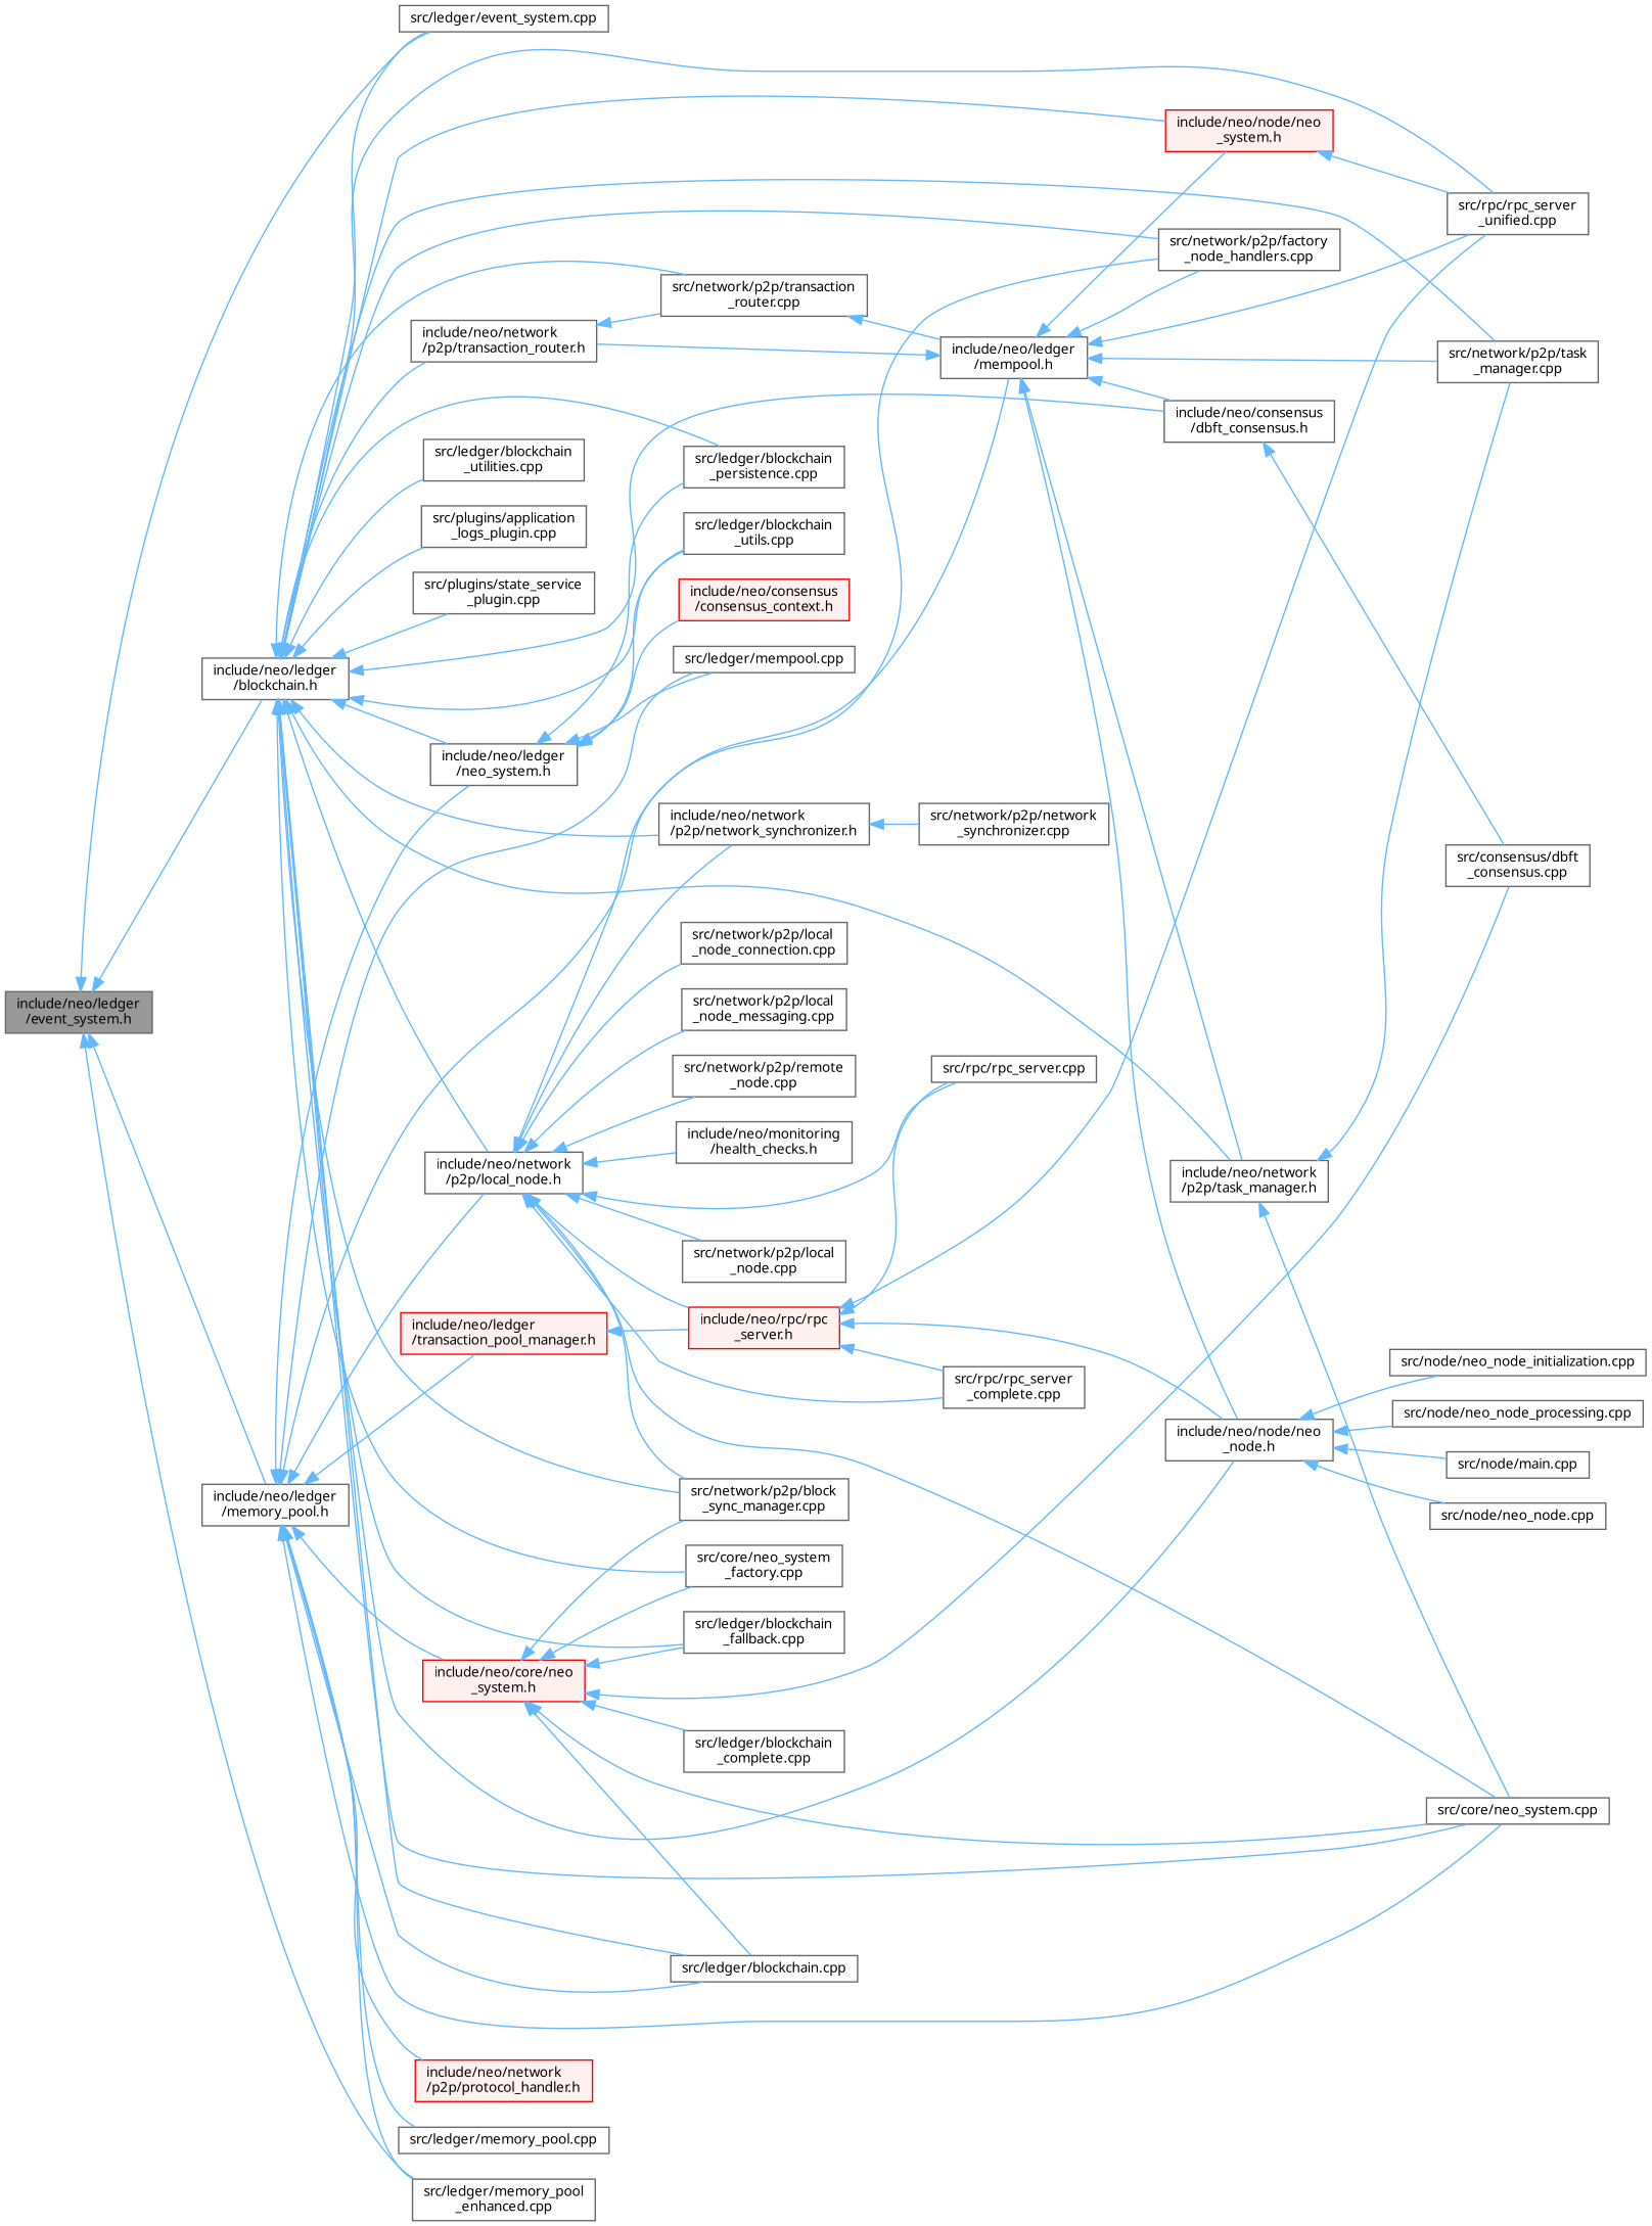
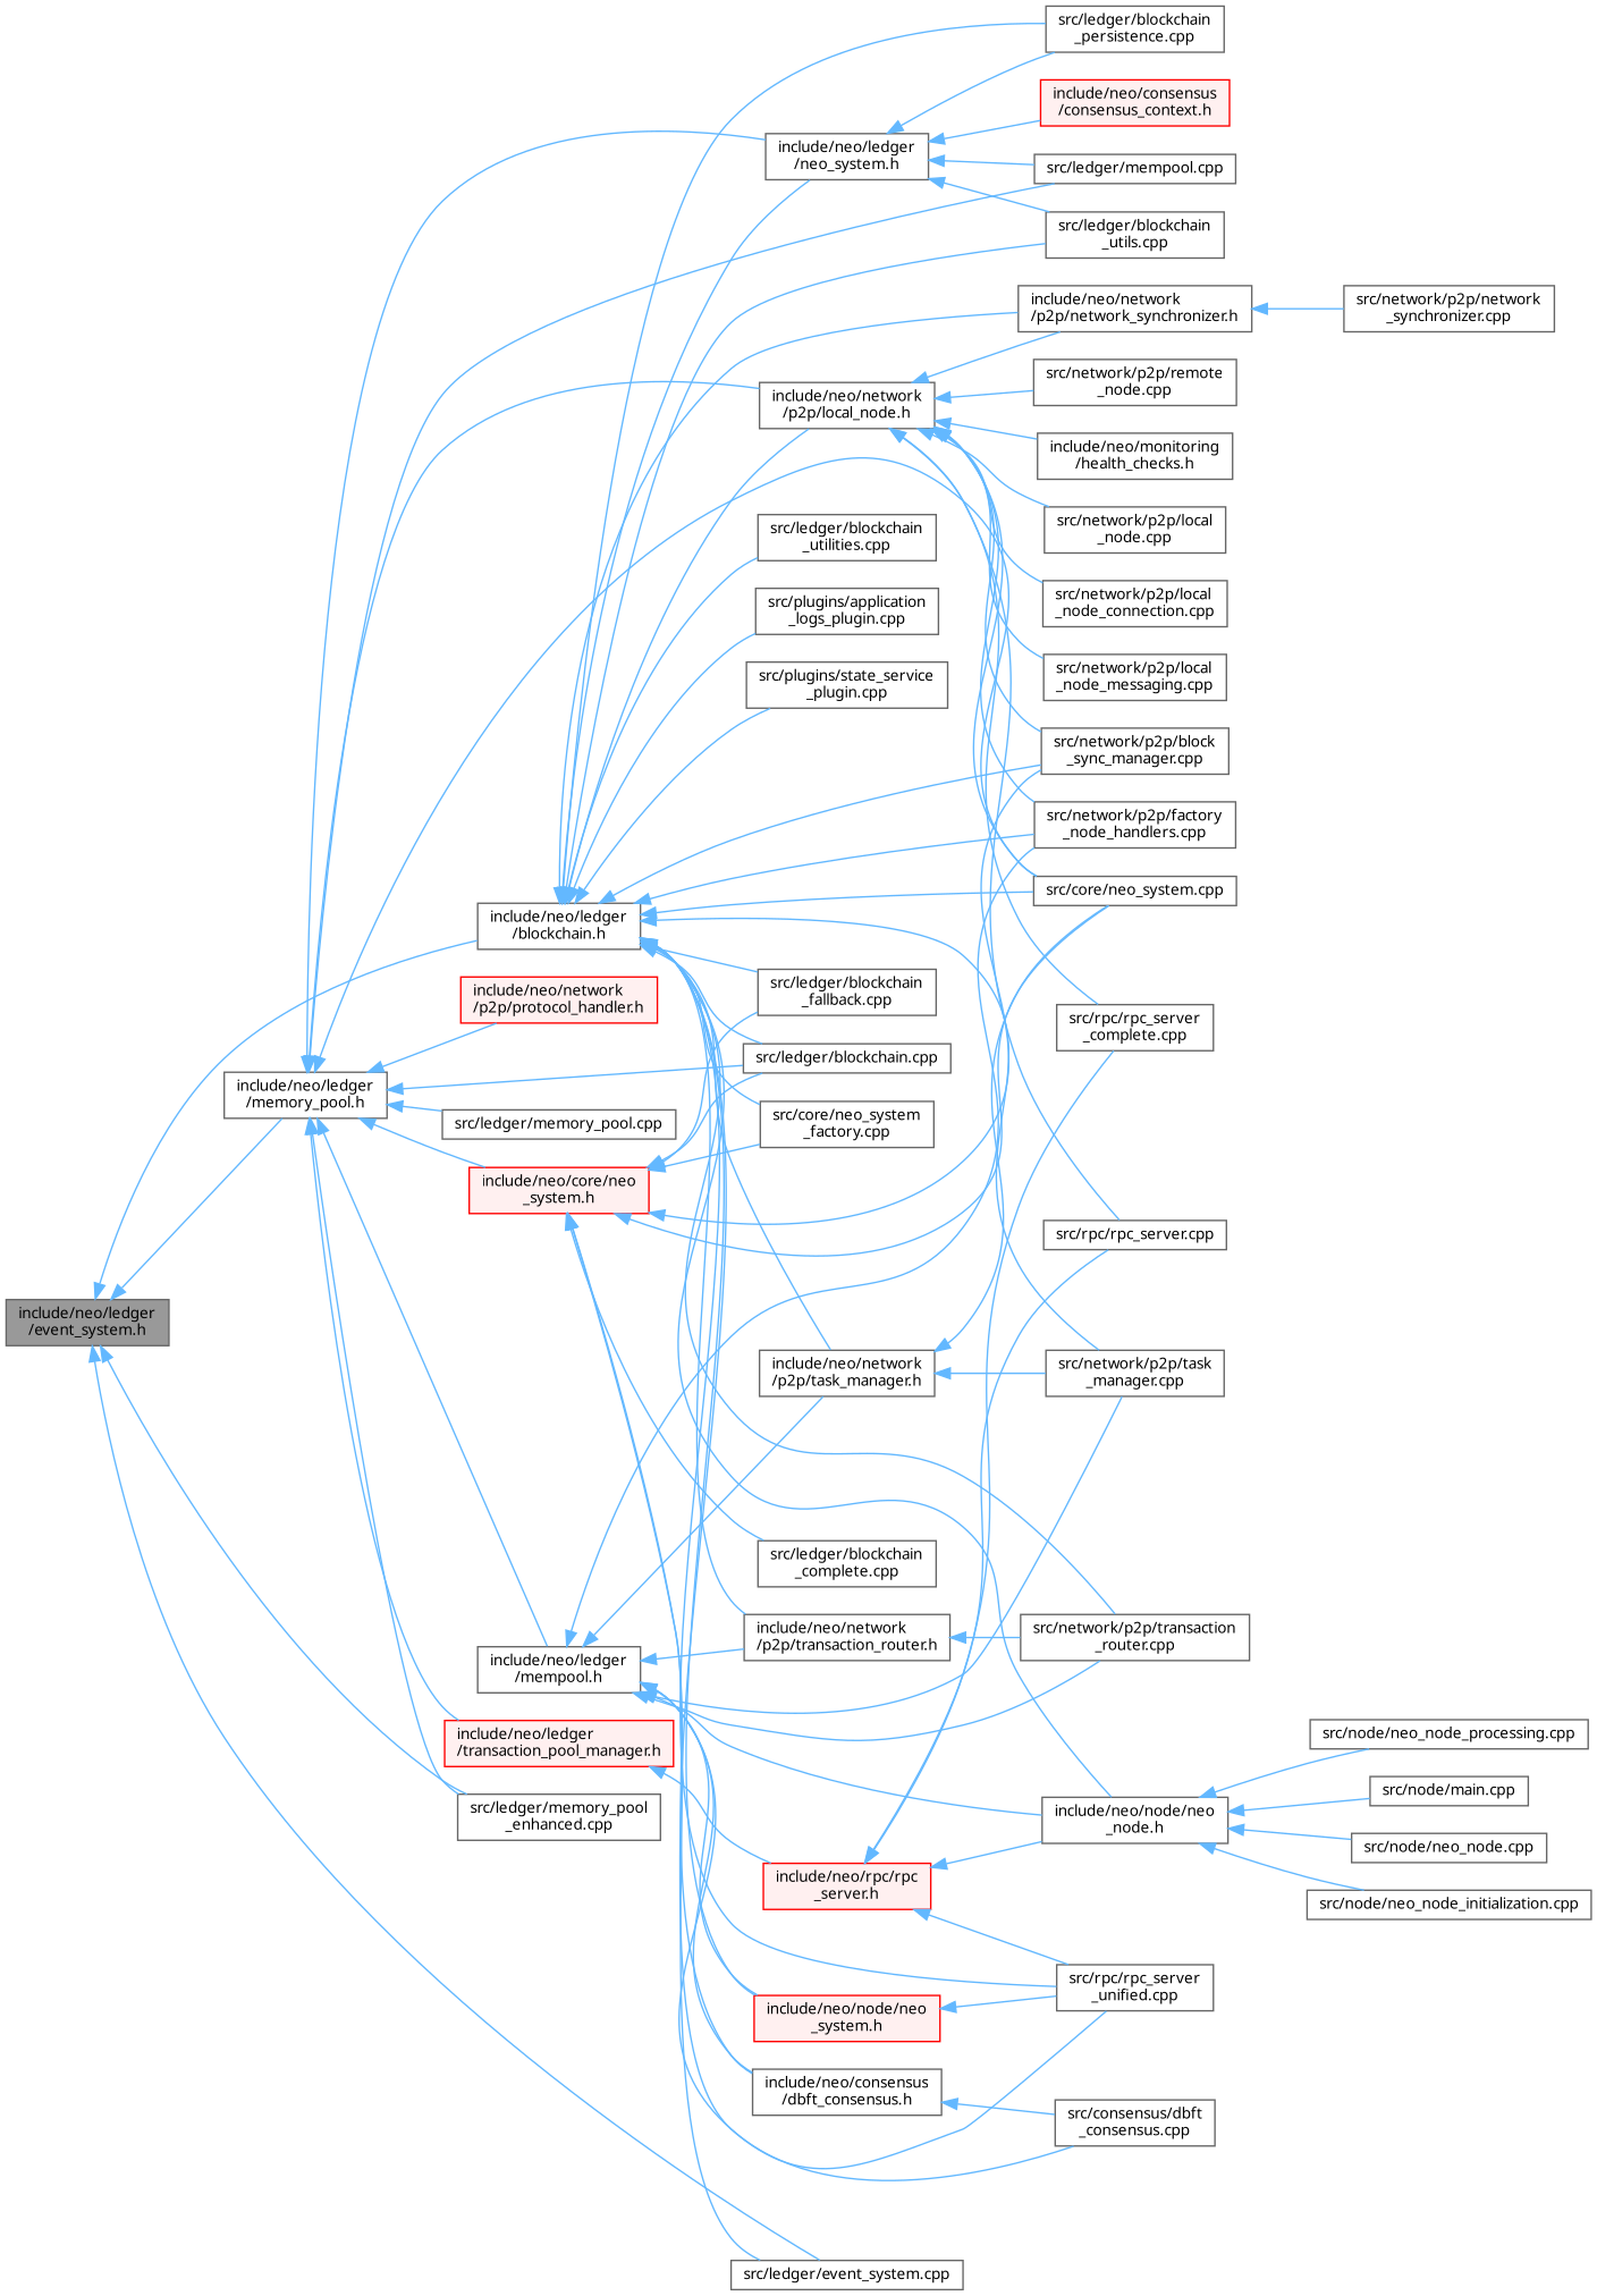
  digraph {
    fontname="Noto Sans"
    rankdir=LR
    node [color=grey40 fillcolor=white fontname="Noto Sans" fontsize=10 shape=box style=filled]
    edge [color=steelblue1 dir=back fontname="Noto Sans" fontsize=10 labelfontname=Helvetica labelfontsize=10 style=solid]
    n1 [color=gray40 fillcolor=grey60 fontcolor=black height=0.2 label="include/neo/ledger\l/event_system.h" width=0.4]
    n2 [height=0.2 label="include/neo/ledger\l/blockchain.h" width=0.4]
    n3 [height=0.2 label="include/neo/ledger\l/memory_pool.h" width=0.4]
    n4 [height=0.2 label="src/ledger/event_system.cpp" width=0.4]
    n5 [height=0.2 label="src/ledger/memory_pool\l_enhanced.cpp" width=0.4]
    n6 [height=0.2 label="include/neo/consensus\l/dbft_consensus.h" width=0.4]
    n7 [height=0.2 label="include/neo/ledger\l/neo_system.h" width=0.4]
    n8 [height=0.2 label="src/ledger/blockchain\l_persistence.cpp" width=0.4]
    n9 [height=0.2 label="src/ledger/blockchain\l_utils.cpp" width=0.4]
    n10 [height=0.2 label="include/neo/network\l/p2p/local_node.h" width=0.4]
    n11 [height=0.2 label="include/neo/network\l/p2p/network_synchronizer.h" width=0.4]
    n12 [height=0.2 label="include/neo/node/neo\l_node.h" width=0.4]
    n13 [height=0.2 label="src/rpc/rpc_server\l_unified.cpp" width=0.4]
    n14 [height=0.2 label="src/core/neo_system.cpp" width=0.4]
    n15 [height=0.2 label="src/network/p2p/block\l_sync_manager.cpp" width=0.4]
    n16 [height=0.2 label="src/network/p2p/factory\l_node_handlers.cpp" width=0.4]
    n17 [height=0.2 label="include/neo/network\l/p2p/task_manager.h" width=0.4]
    n18 [height=0.2 label="src/network/p2p/task\l_manager.cpp" width=0.4]
    n19 [height=0.2 label="include/neo/network\l/p2p/transaction_router.h" width=0.4]
    n20 [height=0.2 label="src/network/p2p/transaction\l_router.cpp" width=0.4]
    n21 [color=red fillcolor="#FFF0F0" height=0.2 label="include/neo/node/neo\l_system.h" width=0.4]
    n22 [height=0.2 label="src/core/neo_system\l_factory.cpp" width=0.4]
    n23 [height=0.2 label="src/ledger/blockchain.cpp" width=0.4]
    n24 [height=0.2 label="src/ledger/blockchain\l_fallback.cpp" width=0.4]
    n25 [height=0.2 label="src/ledger/blockchain\l_utilities.cpp" width=0.4]
    n26 [height=0.2 label="src/plugins/application\l_logs_plugin.cpp" width=0.4]
    n27 [height=0.2 label="src/plugins/state_service\l_plugin.cpp" width=0.4]
    n28 [height=0.2 label="src/ledger/mempool.cpp" width=0.4]
    n29 [color=red fillcolor="#FFF0F0" height=0.2 label="include/neo/core/neo\l_system.h" width=0.4]
    n30 [height=0.2 label="include/neo/ledger\l/mempool.h" width=0.4]
    n31 [color=red fillcolor="#FFF0F0" height=0.2 label="include/neo/ledger\l/transaction_pool_manager.h" width=0.4]
    n32 [color=red fillcolor="#FFF0F0" height=0.2 label="include/neo/network\l/p2p/protocol_handler.h" width=0.4]
    n33 [height=0.2 label="src/ledger/memory_pool.cpp" width=0.4]
    n34 [height=0.2 label="src/consensus/dbft\l_consensus.cpp" width=0.4]
    n35 [color=red fillcolor="#FFF0F0" height=0.2 label="include/neo/consensus\l/consensus_context.h" width=0.4]
    n36 [height=0.2 label="include/neo/monitoring\l/health_checks.h" width=0.4]
    n37 [color=red fillcolor="#FFF0F0" height=0.2 label="include/neo/rpc/rpc\l_server.h" width=0.4]
    n38 [height=0.2 label="src/rpc/rpc_server.cpp" width=0.4]
    n39 [height=0.2 label="src/rpc/rpc_server\l_complete.cpp" width=0.4]
    n40 [height=0.2 label="src/network/p2p/local\l_node.cpp" width=0.4]
    n41 [height=0.2 label="src/network/p2p/local\l_node_connection.cpp" width=0.4]
    n42 [height=0.2 label="src/network/p2p/local\l_node_messaging.cpp" width=0.4]
    n43 [height=0.2 label="src/network/p2p/remote\l_node.cpp" width=0.4]
    n44 [height=0.2 label="src/network/p2p/network\l_synchronizer.cpp" width=0.4]
    n45 [height=0.2 label="src/node/main.cpp" width=0.4]
    n46 [height=0.2 label="src/node/neo_node.cpp" width=0.4]
    n47 [height=0.2 label="src/node/neo_node_initialization.cpp" width=0.4]
    n48 [height=0.2 label="src/node/neo_node_processing.cpp" width=0.4]
    n49 [height=0.2 label="src/ledger/blockchain\l_complete.cpp" width=0.4]
    n1 -> n2
    n1 -> n3
    n1 -> n4
    n1 -> n5
    n2 -> n6
    n2 -> n7
    n2 -> n8
    n2 -> n9
    n2 -> n10
    n2 -> n11
    n2 -> n12
    n2 -> n13
    n2 -> n14
    n2 -> n15
    n2 -> n16
    n2 -> n17
    n2 -> n18
    n2 -> n19
    n2 -> n20
    n2 -> n21
    n2 -> n22
    n2 -> n23
    n2 -> n24
    n2 -> n25
    n2 -> n26
    n2 -> n27
    n3 -> n5
    n3 -> n7
    n3 -> n10
    n3 -> n14
    n3 -> n23
    n3 -> n28
    n3 -> n29
    n3 -> n30
    n3 -> n31
    n3 -> n32
    n3 -> n33
    n6 -> n34
    n7 -> n8
    n7 -> n9
    n7 -> n28
    n7 -> n35
    n10 -> n11
    n10 -> n14
    n10 -> n15
    n10 -> n16
    n10 -> n36
-   n10 -> n37
    n10 -> n38
    n10 -> n39
    n10 -> n40
    n10 -> n41
    n10 -> n42
    n10 -> n43
    n11 -> n44
    n12 -> n45
    n12 -> n46
    n12 -> n47
    n12 -> n48
    n17 -> n14
    n17 -> n18
    n19 -> n20
    n21 -> n13
-   n2 -> n4
+   n29 -> n4
    n29 -> n14
    n29 -> n15
    n29 -> n22
    n29 -> n23
    n29 -> n24
    n29 -> n34
    n29 -> n49
    n30 -> n6
    n30 -> n12
    n30 -> n13
    n30 -> n16
    n30 -> n17
    n30 -> n18
    n30 -> n19
-   n20 -> n30
+   n30 -> n20
    n30 -> n21
    n31 -> n37
    n37 -> n12
    n37 -> n13
    n37 -> n38
    n37 -> n39
  }
